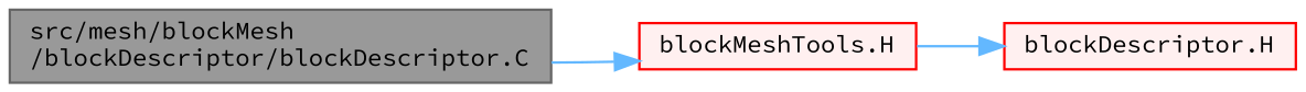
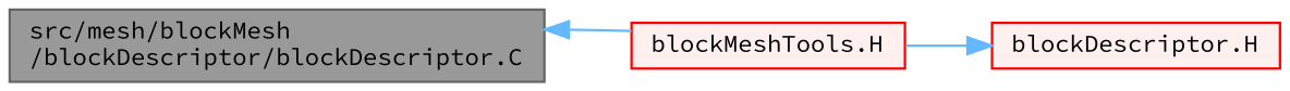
  digraph {
    fontname="Source Code Pro"
    rankdir=LR
    node [color=red fillcolor="#FFF0F0" fontname="Source Code Pro" fontsize=10 shape=box style=filled]
    edge [color=steelblue1 fontname="Source Code Pro" fontsize=10 labelfontname=Helvetica labelfontsize=10 style=solid]
    n1 [color=gray40 fillcolor=grey60 fontcolor=black height=0.2 label="src/mesh/blockMesh\l/blockDescriptor/blockDescriptor.C" width=0.4]
    n2 [height=0.2 label="blockMeshTools.H" width=0.4]
    n3 [height=0.2 label="blockDescriptor.H" width=0.4]
-   n1 -> n2
+   n2 -> n1
    n2 -> n3
  }
